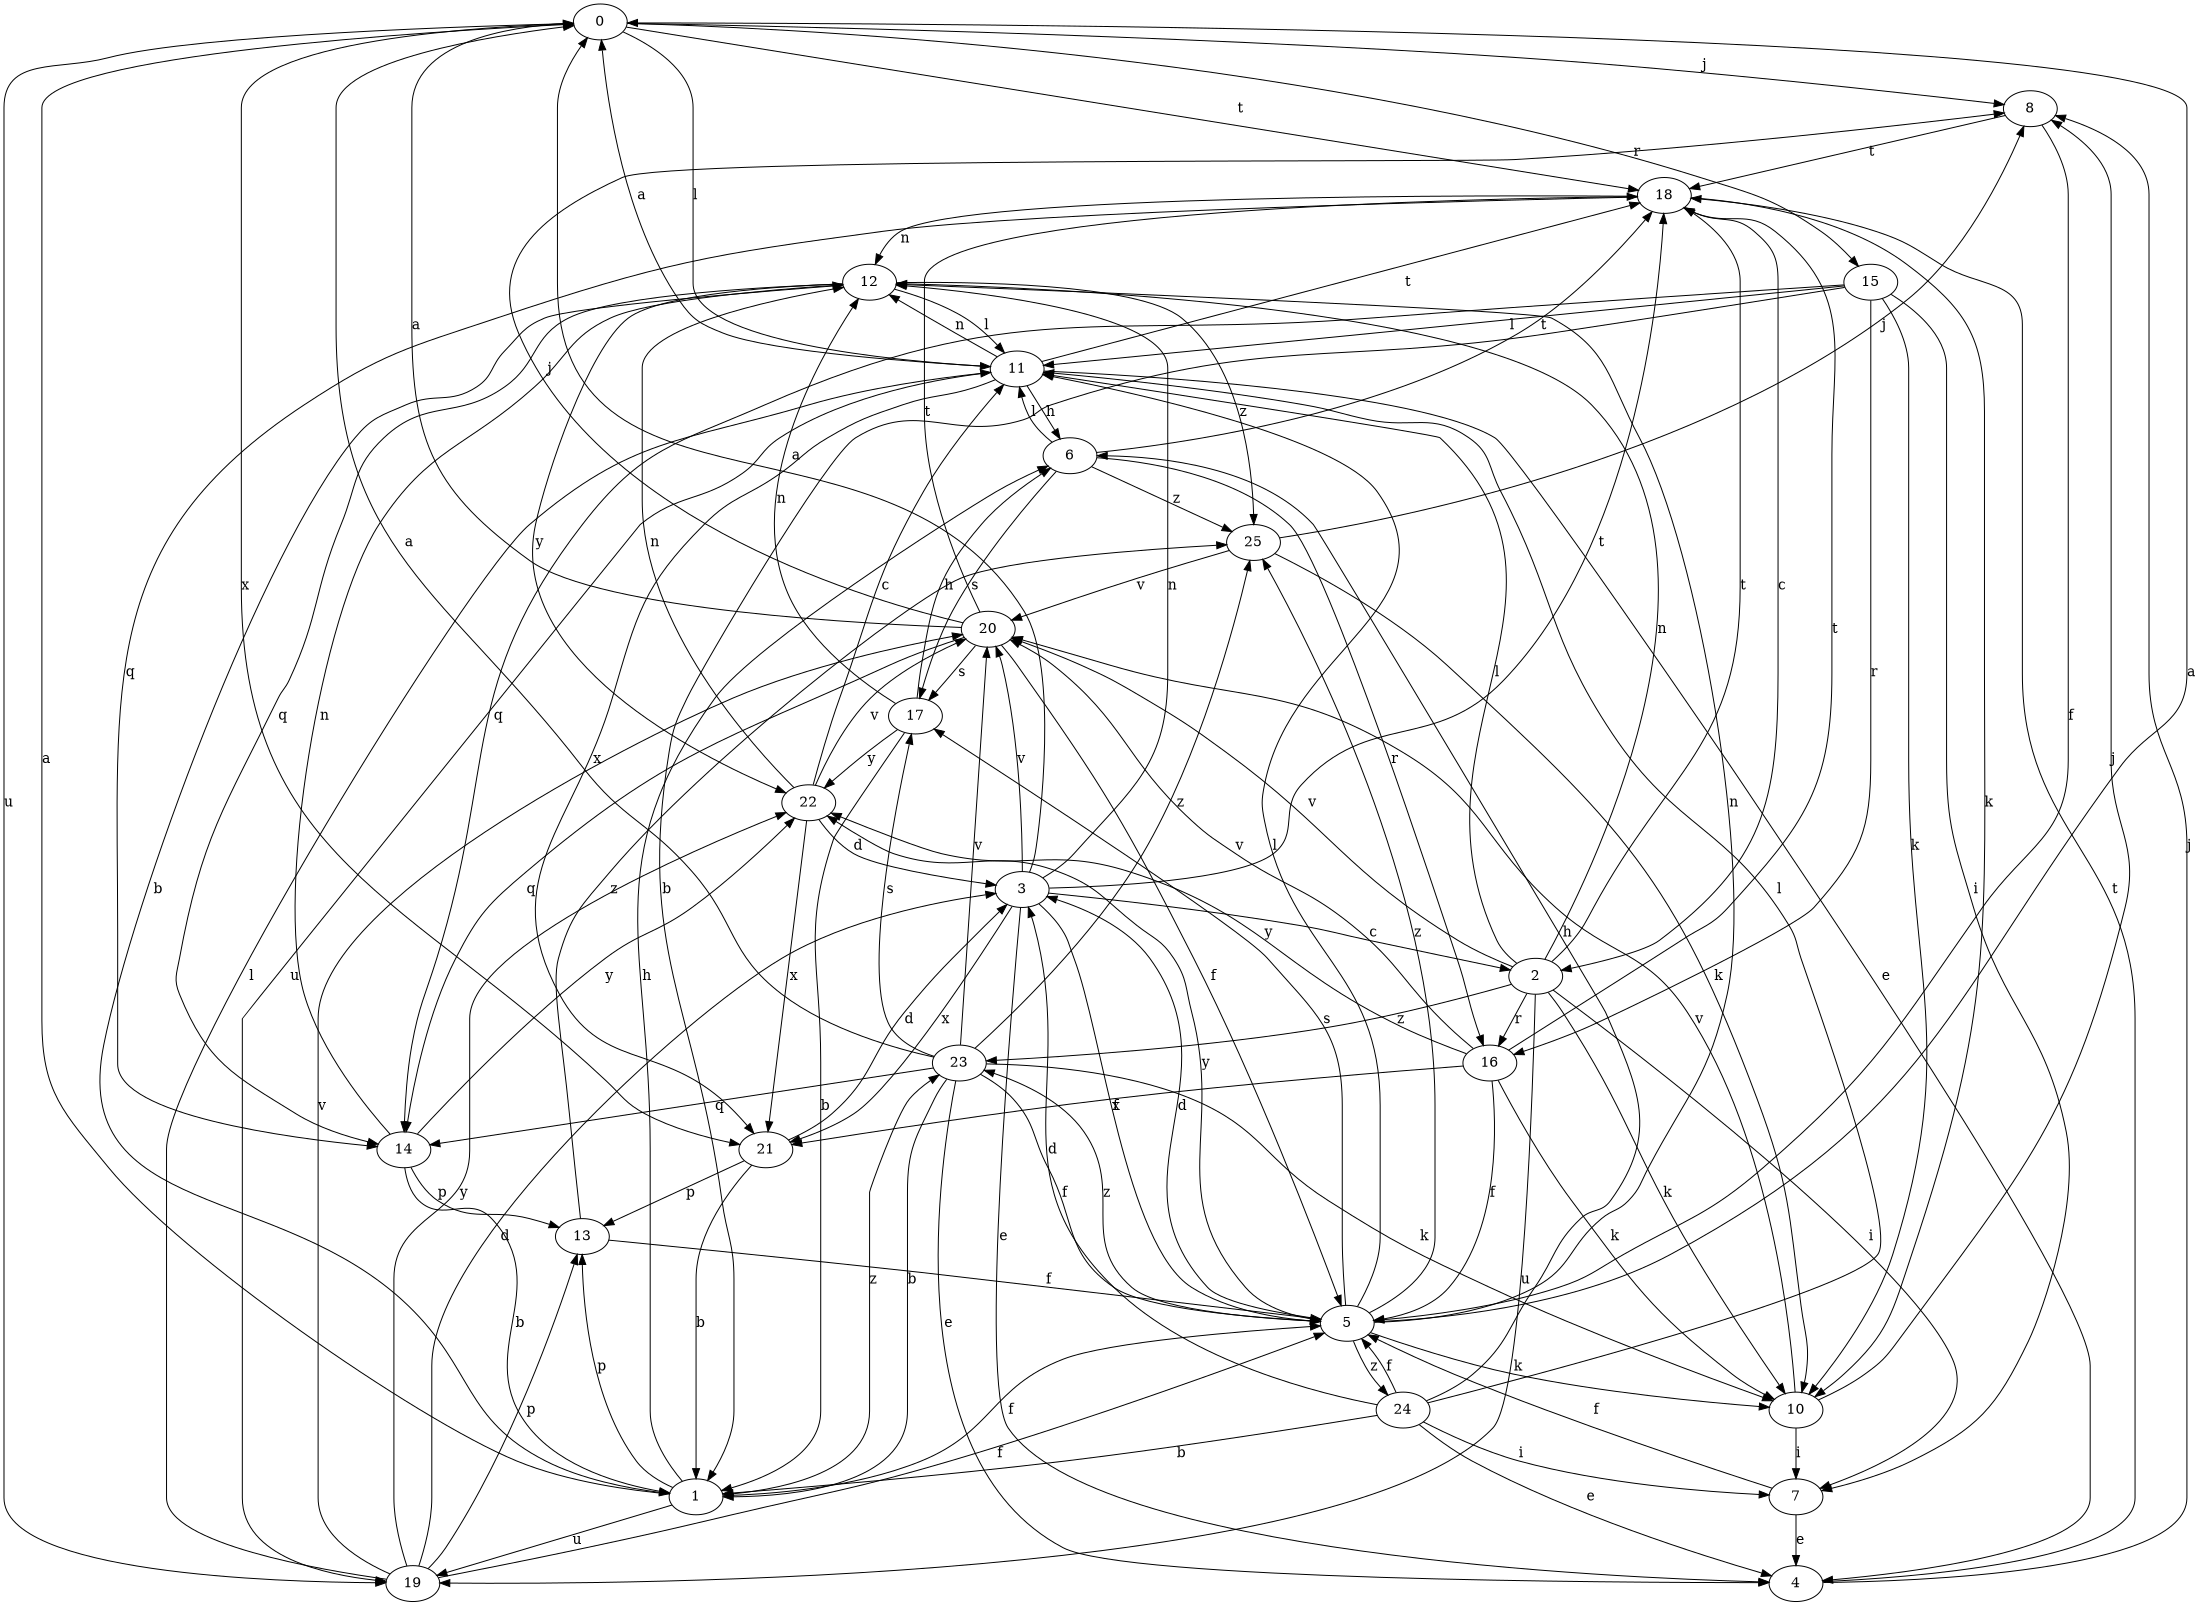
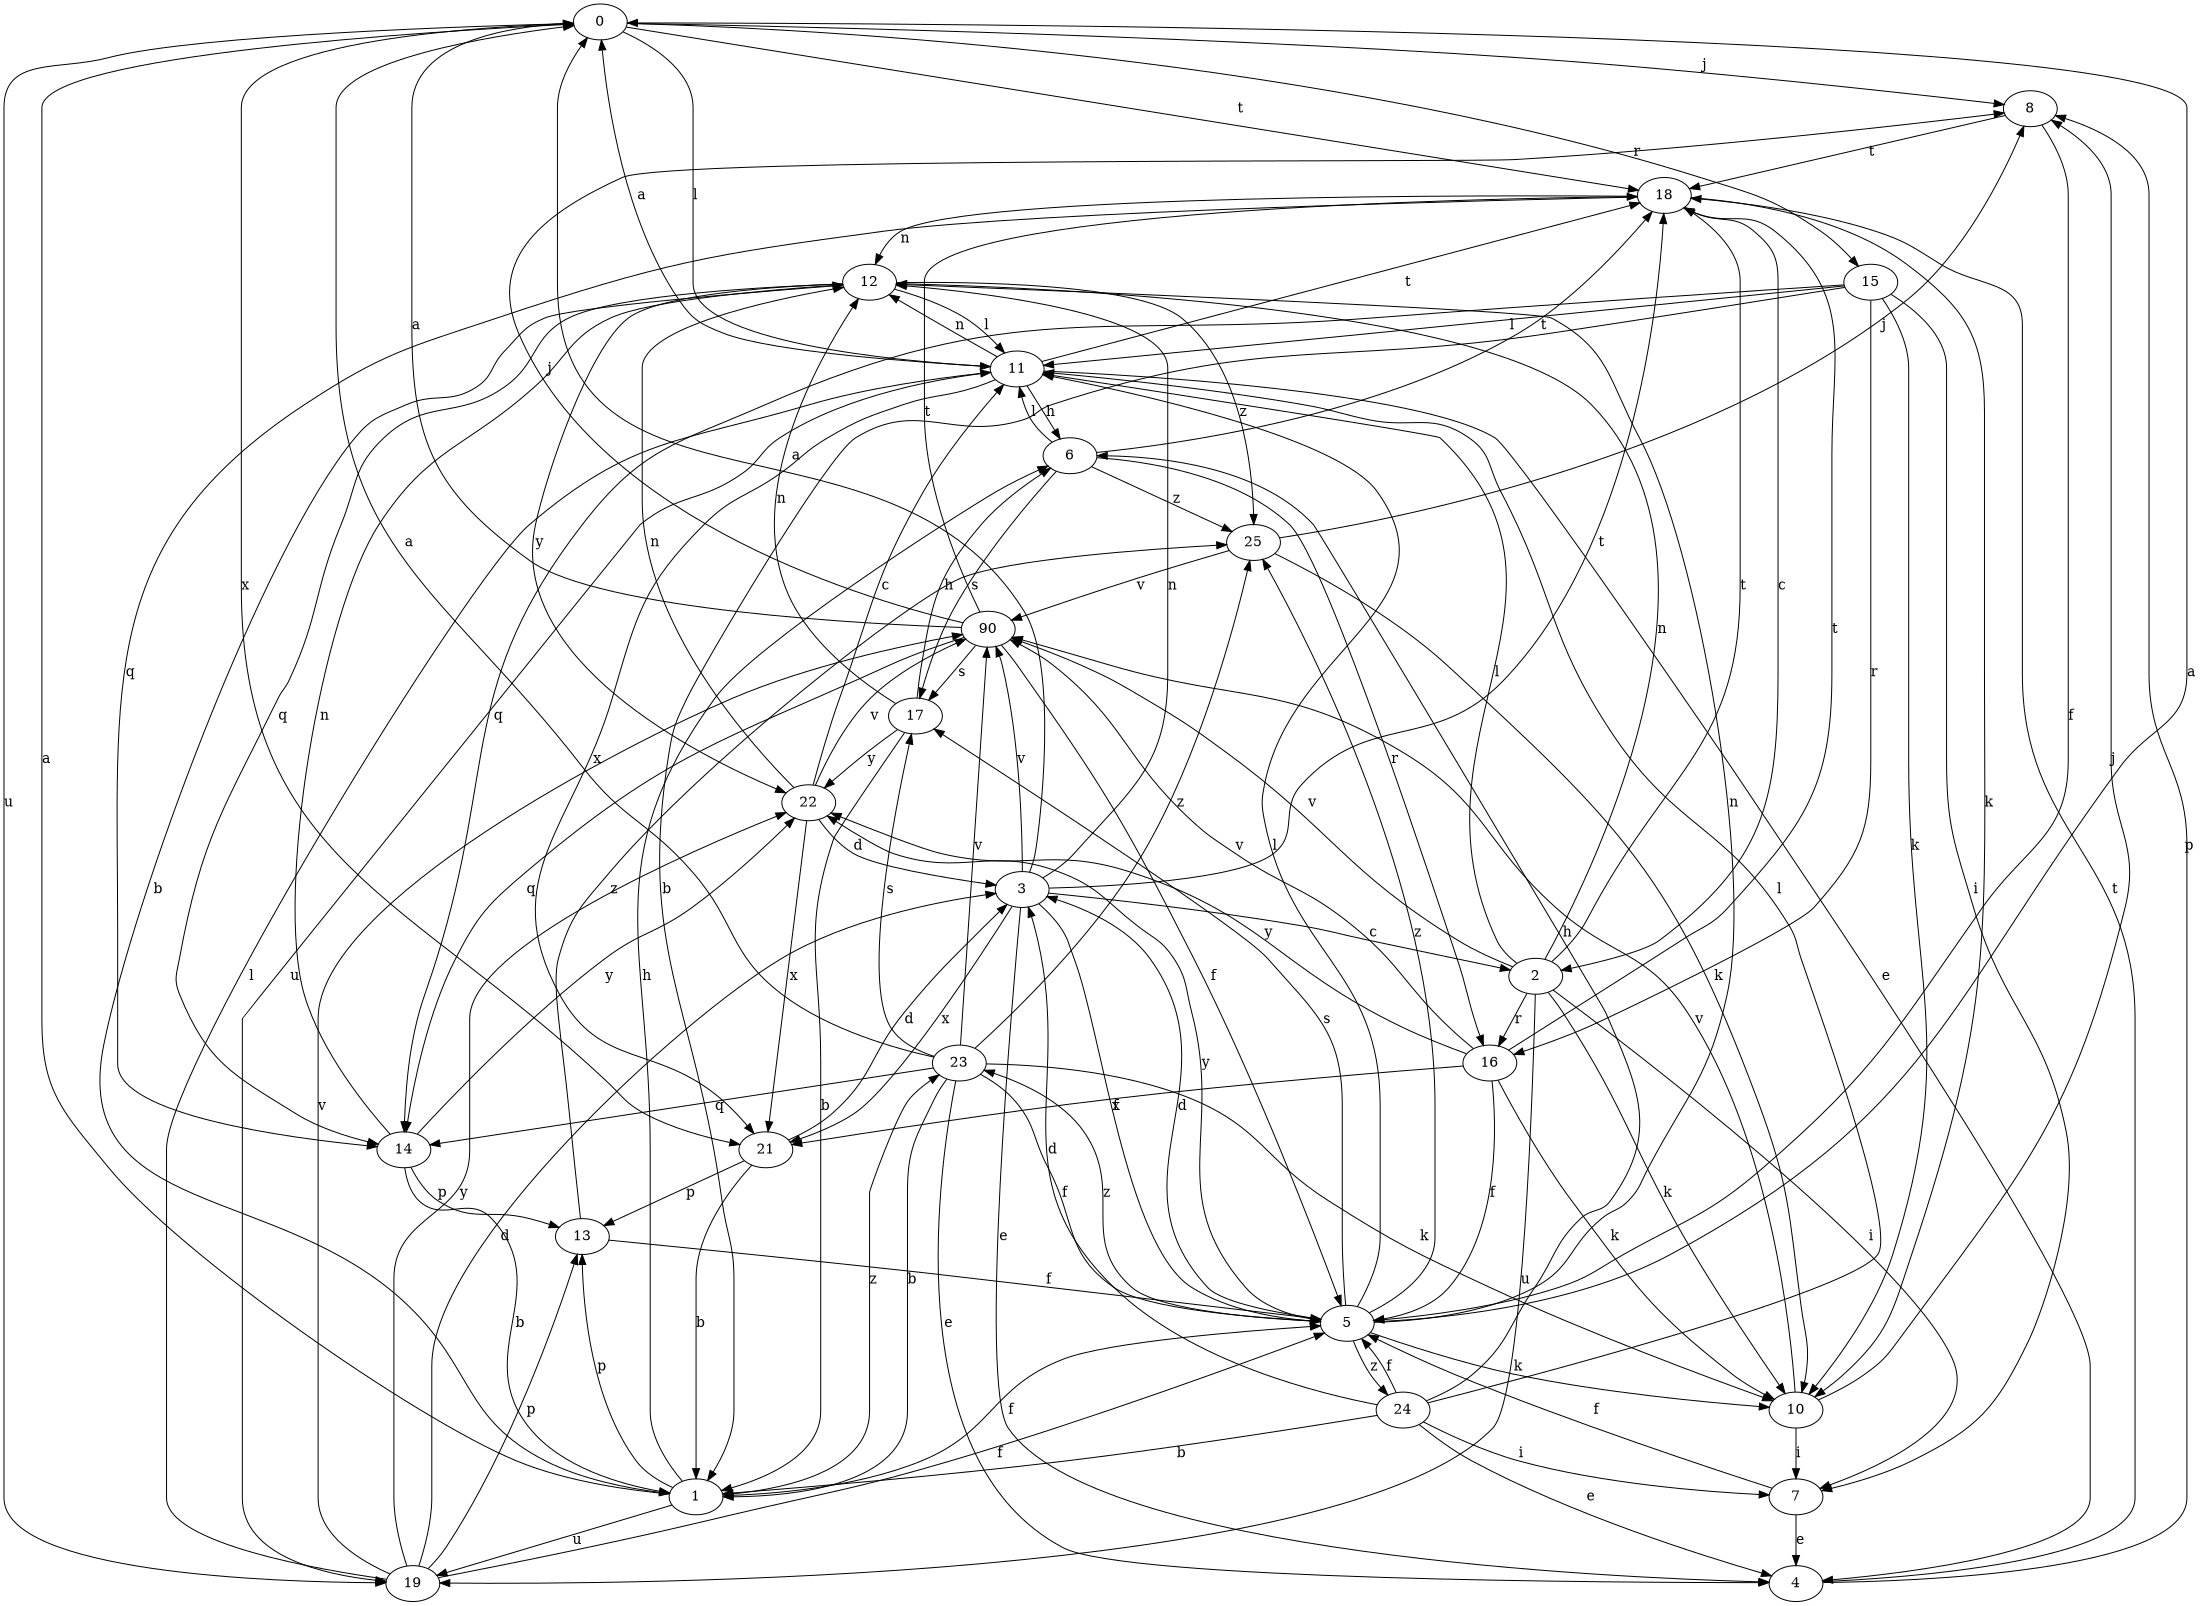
  strict digraph {
    0
    8
    11
    15
    18
    19
    21
    5
    6
    12
    4
    1
    7
    10
    16
    14
    2
    13
-   20
+   20 [label=90]
    3
    22
    23
    17
    24
    25
    0 -> 8 [label=j]
    0 -> 11 [label=l]
    0 -> 15 [label=r]
    0 -> 18 [label=t]
    0 -> 19 [label=u]
    0 -> 21 [label=x]
    8 -> 18 [label=t]
    8 -> 5 [label=f]
    11 -> 0 [label=a]
    11 -> 18 [label=t]
    11 -> 19 [label=u]
    11 -> 21 [label=x]
    11 -> 6 [label=h]
    11 -> 12 [label=n]
    11 -> 4 [label=e]
    15 -> 11 [label=l]
    15 -> 1 [label=b]
    15 -> 7 [label=i]
    15 -> 10 [label=k]
    15 -> 16 [label=r]
    15 -> 14 [label=q]
    18 -> 12 [label=n]
    18 -> 10 [label=k]
    18 -> 14 [label=q]
    18 -> 2 [label=c]
    19 -> 11 [label=l]
    19 -> 5 [label=f]
    19 -> 13 [label=p]
    19 -> 20 [label=v]
    19 -> 3 [label=d]
    19 -> 22 [label=y]
    21 -> 1 [label=b]
    21 -> 13 [label=p]
    21 -> 3 [label=d]
    5 -> 0 [label=a]
    5 -> 11 [label=l]
    5 -> 12 [label=n]
    5 -> 10 [label=k]
    5 -> 3 [label=d]
    5 -> 22 [label=y]
    5 -> 23 [label=z]
    5 -> 17 [label=s]
    5 -> 24 [label=z]
    5 -> 25 [label=z]
    6 -> 11 [label=l]
    6 -> 18 [label=t]
    6 -> 16 [label=r]
    6 -> 17 [label=s]
    6 -> 25 [label=z]
    12 -> 11 [label=l]
    12 -> 1 [label=b]
    12 -> 14 [label=q]
    12 -> 22 [label=y]
    12 -> 25 [label=z]
-   4 -> 8 [label=j]
+   4 -> 8 [label=p]
    4 -> 18 [label=t]
    1 -> 0 [label=a]
    1 -> 19 [label=u]
    1 -> 5 [label=f]
    1 -> 6 [label=h]
    1 -> 13 [label=p]
    1 -> 23 [label=z]
    7 -> 5 [label=f]
    7 -> 4 [label=e]
    10 -> 8 [label=j]
    10 -> 7 [label=i]
    10 -> 20 [label=v]
    16 -> 18 [label=t]
    16 -> 21 [label=x]
    16 -> 5 [label=f]
    16 -> 10 [label=k]
    16 -> 20 [label=v]
    16 -> 22 [label=y]
    14 -> 12 [label=n]
    14 -> 1 [label=b]
    14 -> 13 [label=p]
    14 -> 22 [label=y]
    2 -> 11 [label=l]
    2 -> 18 [label=t]
    2 -> 19 [label=u]
    2 -> 12 [label=n]
    2 -> 7 [label=i]
    2 -> 10 [label=k]
    2 -> 16 [label=r]
    2 -> 20 [label=v]
-   2 -> 23 [label=z]
    13 -> 5 [label=f]
    13 -> 25 [label=z]
    20 -> 0 [label=a]
    20 -> 8 [label=j]
    20 -> 18 [label=t]
    20 -> 5 [label=f]
    20 -> 14 [label=q]
    20 -> 17 [label=s]
    3 -> 0 [label=a]
    3 -> 18 [label=t]
    3 -> 21 [label=x]
    3 -> 5 [label=f]
    3 -> 12 [label=n]
    3 -> 4 [label=e]
    3 -> 2 [label=c]
    3 -> 20 [label=v]
    22 -> 11 [label=c]
    22 -> 21 [label=x]
    22 -> 12 [label=n]
    22 -> 20 [label=v]
    22 -> 3 [label=d]
    23 -> 0 [label=a]
    23 -> 5 [label=f]
    23 -> 4 [label=e]
    23 -> 1 [label=b]
    23 -> 10 [label=k]
    23 -> 14 [label=q]
    23 -> 20 [label=v]
    23 -> 17 [label=s]
    23 -> 25 [label=z]
    17 -> 6 [label=h]
    17 -> 12 [label=n]
    17 -> 1 [label=b]
    17 -> 22 [label=y]
    24 -> 11 [label=l]
    24 -> 5 [label=f]
    24 -> 6 [label=h]
    24 -> 4 [label=e]
    24 -> 1 [label=b]
    24 -> 7 [label=i]
    24 -> 3 [label=d]
    25 -> 8 [label=j]
    25 -> 10 [label=k]
    25 -> 20 [label=v]
  }
